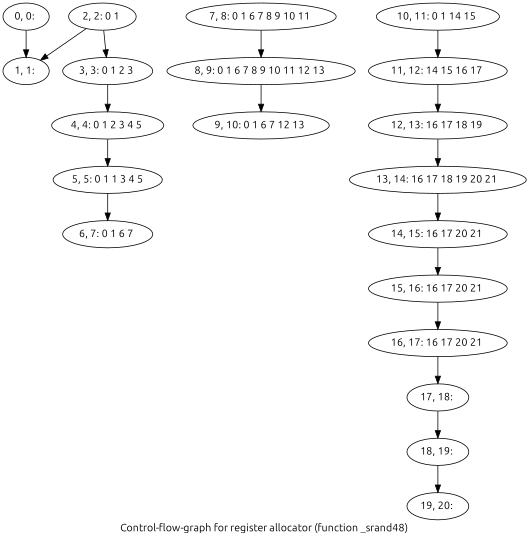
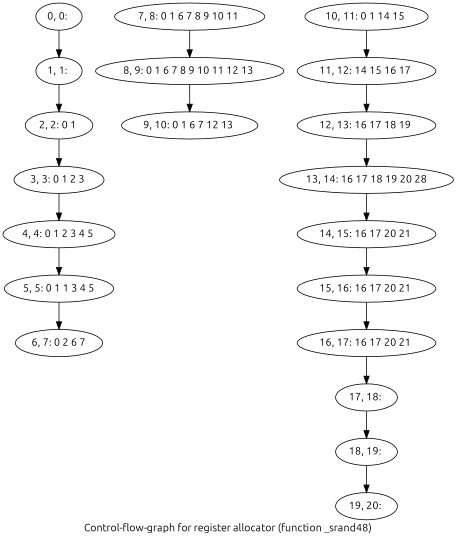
  digraph {
    fontname=Ubuntu
    label="Control-flow-graph for register allocator (function _srand48)"
    node [fontname=Ubuntu]
    edge [fontname=Ubuntu]
    n1 [label="0, 0: "]
    n2 [label="1, 1: "]
    n3 [label="2, 2: 0 1 "]
    n4 [label="3, 3: 0 1 2 3 "]
    n5 [label="4, 4: 0 1 2 3 4 5 "]
    n6 [label="5, 5: 0 1 1 3 4 5"]
-   n7 [label="6, 7: 0 1 6 7 "]
+   n7 [label="6, 7: 0 2 6 7"]
    n8 [label="7, 8: 0 1 6 7 8 9 10 11 "]
    n9 [label="8, 9: 0 1 6 7 8 9 10 11 12 13 "]
    n10 [label="9, 10: 0 1 6 7 12 13 "]
    n11 [label="10, 11: 0 1 14 15 "]
    n12 [label="11, 12: 14 15 16 17 "]
    n13 [label="12, 13: 16 17 18 19 "]
-   n14 [label="13, 14: 16 17 18 19 20 21 "]
+   n14 [label="13, 14: 16 17 18 19 20 28"]
    n15 [label="14, 15: 16 17 20 21 "]
    n16 [label="15, 16: 16 17 20 21 "]
    n17 [label="16, 17: 16 17 20 21 "]
    n18 [label="17, 18: "]
    n19 [label="18, 19: "]
    n20 [label="19, 20: "]
    n1 -> n2
-   n3 -> n2
+   n2 -> n3
    n3 -> n4
    n4 -> n5
    n5 -> n6
    n6 -> n7
    n8 -> n9
    n9 -> n10
    n11 -> n12
    n12 -> n13
    n13 -> n14
    n14 -> n15
    n15 -> n16
    n16 -> n17
    n17 -> n18
    n18 -> n19
    n19 -> n20
  }
